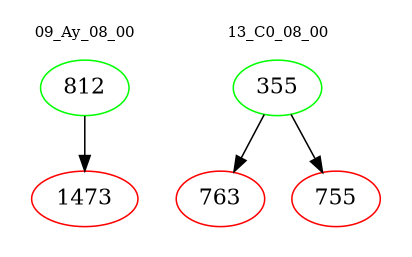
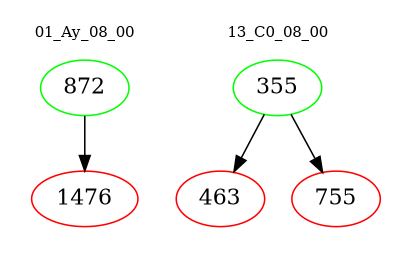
  digraph {
    node [color=red]
    edge [color=black]
-   n1 [color=green label=812]
-   n2 [label=1473]
+   n1 [color=green label=872]
+   n2 [label=1476]
    n3 [color=green label=355]
-   n4 [label=763]
+   n4 [label=463]
    n5 [label=755]
    subgraph cluster_1 {
      color=white
      fontsize=10
-     label="09_Ay_08_00"
+     label="01_Ay_08_00"
      n1
      n2
    }
    subgraph cluster_2 {
      color=white
      fontsize=10
      label="13_C0_08_00"
      n3
      n4
      n5
    }
    n1 -> n2
    n3 -> n4
    n3 -> n5
  }
